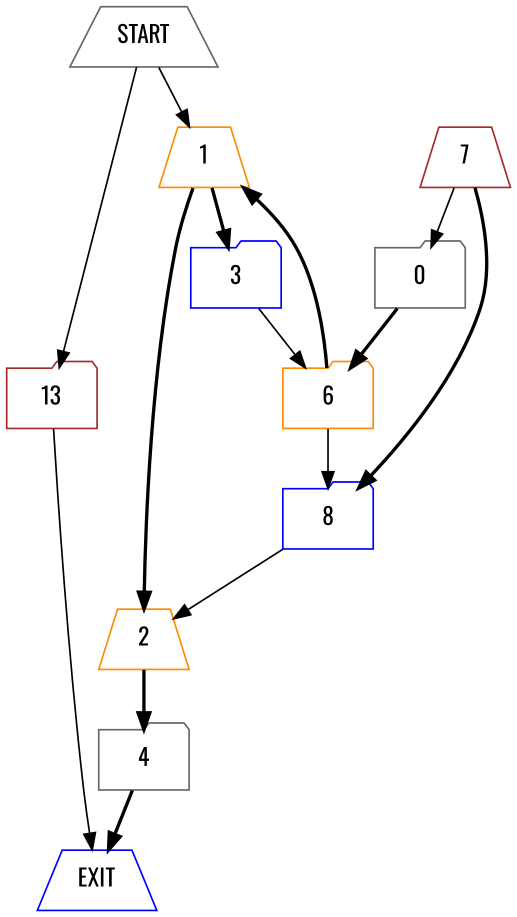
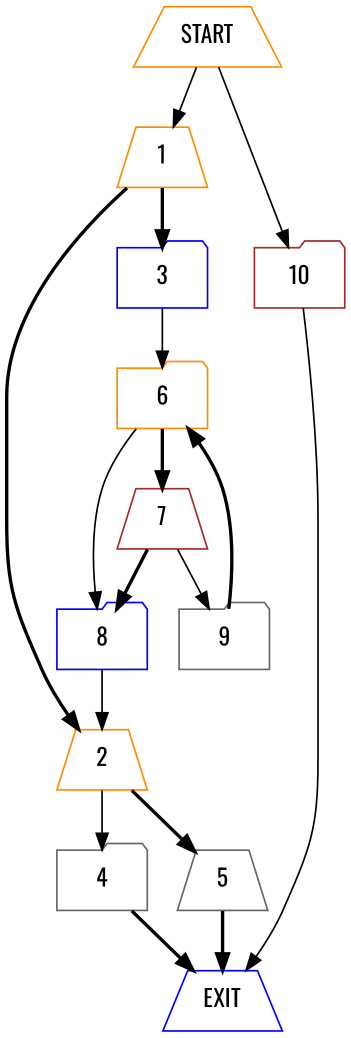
  digraph {
    fontname=Oswald
    node [color=gray40 fontname=Oswald shape=trapezium]
    edge [fontname=Oswald style=bold]
-   n1 [label=START]
+   n1 [color=darkorange label=START]
    1 [color=darkorange]
-   10 [color=brown shape=folder label=13]
+   10 [color=brown shape=folder]
    2 [color=darkorange]
    3 [color=blue shape=folder]
    n6 [color=blue label=EXIT]
    4 [shape=folder]
+   5
    6 [color=darkorange shape=folder]
    7 [color=brown]
    8 [color=blue shape=folder]
-   9 [shape=folder label=0]
+   9 [shape=folder]
    n1 -> 1 [style=solid]
    n1 -> 10 [style=solid]
    1 -> 2
    1 -> 3
    10 -> n6 [style=solid]
-   2 -> 4
+   2 -> 4 [style=solid]
+   2 -> 5
    3 -> 6 [style=solid]
    4 -> n6
-   6 -> 1
+   5 -> n6
+   6 -> 7
    6 -> 8 [style=solid]
    7 -> 8
    7 -> 9 [style=solid]
    8 -> 2 [style=solid]
    9 -> 6
  }
